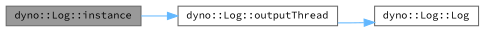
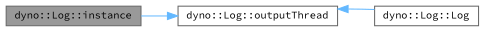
  digraph {
    fontname="Source Code Pro"
    rankdir=LR
    node [color=grey40 fillcolor=white fontname="Source Code Pro" fontsize=10 shape=box style=filled]
    edge [color=steelblue1 fontname="Source Code Pro" fontsize=10 labelfontname=Helvetica labelfontsize=10 style=solid]
    n1 [color=gray40 fillcolor=grey60 fontcolor=black height=0.2 label="dyno::Log::instance" width=0.4]
    n2 [height=0.2 label="dyno::Log::outputThread" width=0.4]
    n3 [height=0.2 label="dyno::Log::Log" width=0.4]
    n1 -> n2
-   n2 -> n3
+   n3 -> n2
  }
